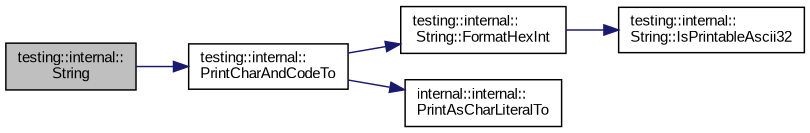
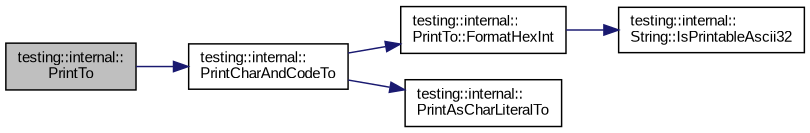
  digraph {
    fontname="Liberation Sans"
    rankdir=LR
    node [color=black fontname="Liberation Sans" fontsize=10 shape=record]
    edge [color=midnightblue fontname="Liberation Sans" fontsize=10 labelfontname=Helvetica labelfontsize=10 style=solid]
-   n1 [fillcolor=grey75 fontcolor=black height=0.2 label="testing::internal::\lString" style=filled width=0.4]
+   n1 [fillcolor=grey75 fontcolor=black height=0.2 label="testing::internal::\lPrintTo" style=filled width=0.4]
    n2 [height=0.2 label="testing::internal::\lPrintCharAndCodeTo" width=0.4]
-   n3 [height=0.2 label="testing::internal::\lString::FormatHexInt" width=0.4]
-   n4 [height=0.2 label="internal::internal::\lPrintAsCharLiteralTo" width=0.4]
+   n3 [height=0.2 label="testing::internal::\lPrintTo::FormatHexInt" width=0.4]
+   n4 [height=0.2 label="testing::internal::\lPrintAsCharLiteralTo" width=0.4]
    n5 [height=0.2 label="testing::internal::\lString::IsPrintableAscii32" width=0.4]
    n1 -> n2
    n2 -> n3
    n2 -> n4
    n3 -> n5
  }
